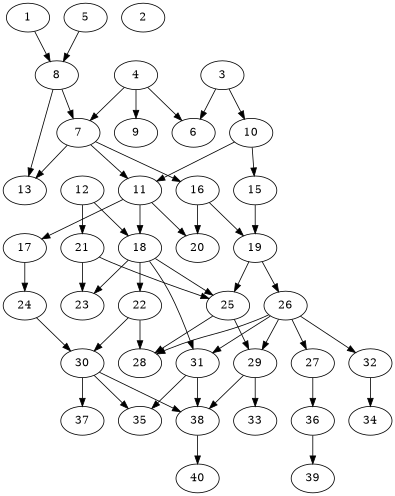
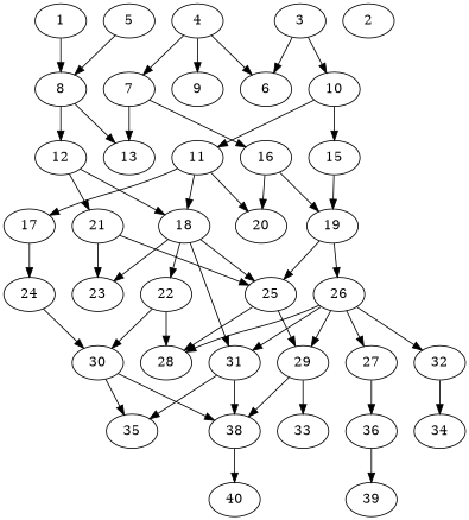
  digraph {
    node [alpha=0.04]
    1 [alpha=0.16 expect_size=15224832]
    8 [alpha=0.20 expect_size=19976192]
    13 [alpha=0.09 expect_size=42840064]
    12 [expect_size=45880320]
    18 [alpha=0.01 expect_size=41077760]
    21 [alpha=0.13 expect_size=20366336]
    2 [alpha=0.19 expect_size=13478912]
    3 [alpha=0.05 expect_size=48552960]
    6 [alpha=0.18 expect_size=50951168]
    10 [alpha=0.03 expect_size=47407104]
    11 [alpha=0.08 expect_size=8152064]
    15 [alpha=0.00 expect_size=16918528]
    17 [alpha=0.02 expect_size=8984576]
    20 [alpha=0.20 expect_size=13303808]
    19 [alpha=0.10 expect_size=40554496]
    4 [expect_size=28394496]
    7 [alpha=0.14 expect_size=23616512]
    9 [alpha=0.08 expect_size=26474496]
    16 [alpha=0.19 expect_size=13966336]
    5 [alpha=0.19 expect_size=28545024]
    24 [alpha=0.11 expect_size=24023040]
    22 [alpha=0.11 expect_size=39380992]
    23 [alpha=0.06 expect_size=49842176]
    25 [alpha=0.07 expect_size=46249984]
    31 [alpha=0.02 expect_size=27410432]
    26 [alpha=0.01 expect_size=47096832]
    30 [alpha=0.05 expect_size=28057600]
    28 [alpha=0.12 expect_size=49058816]
    29 [alpha=0.10 expect_size=50990080]
    27 [expect_size=44181504]
    32 [alpha=0.16 expect_size=11843584]
    38 [alpha=0.09 expect_size=10894336]
    35 [alpha=0.12 expect_size=30950400]
-   37 [alpha=0.13 expect_size=49553408]
    33 [alpha=0.06 expect_size=36781056]
    36 [alpha=0.12 expect_size=46635008]
    34 [alpha=0.17 expect_size=51161088]
    40 [alpha=0.15 expect_size=15832064]
    39 [alpha=0.00 expect_size=39761920]
    1 -> 8
    8 -> 13
-   8 -> 7
+   8 -> 12
    12 -> 18
    12 -> 21
    18 -> 22
    18 -> 23
    18 -> 25
    18 -> 31
    21 -> 23
    21 -> 25
    3 -> 6
    3 -> 10
    10 -> 11
    10 -> 15
    11 -> 18
    11 -> 17
    11 -> 20
    15 -> 19
    17 -> 24
    19 -> 25
    19 -> 26
    4 -> 6
    4 -> 7
    4 -> 9
    7 -> 13
-   7 -> 11
    7 -> 16
    16 -> 20
    16 -> 19
    5 -> 8
    24 -> 30
    22 -> 30
    22 -> 28
    25 -> 28
    25 -> 29
    31 -> 38
    31 -> 35
    26 -> 31
    26 -> 28
    26 -> 29
    26 -> 27
    26 -> 32
    30 -> 38
    30 -> 35
-   30 -> 37
    29 -> 38
    29 -> 33
    27 -> 36
    32 -> 34
    38 -> 40
    36 -> 39
  }
